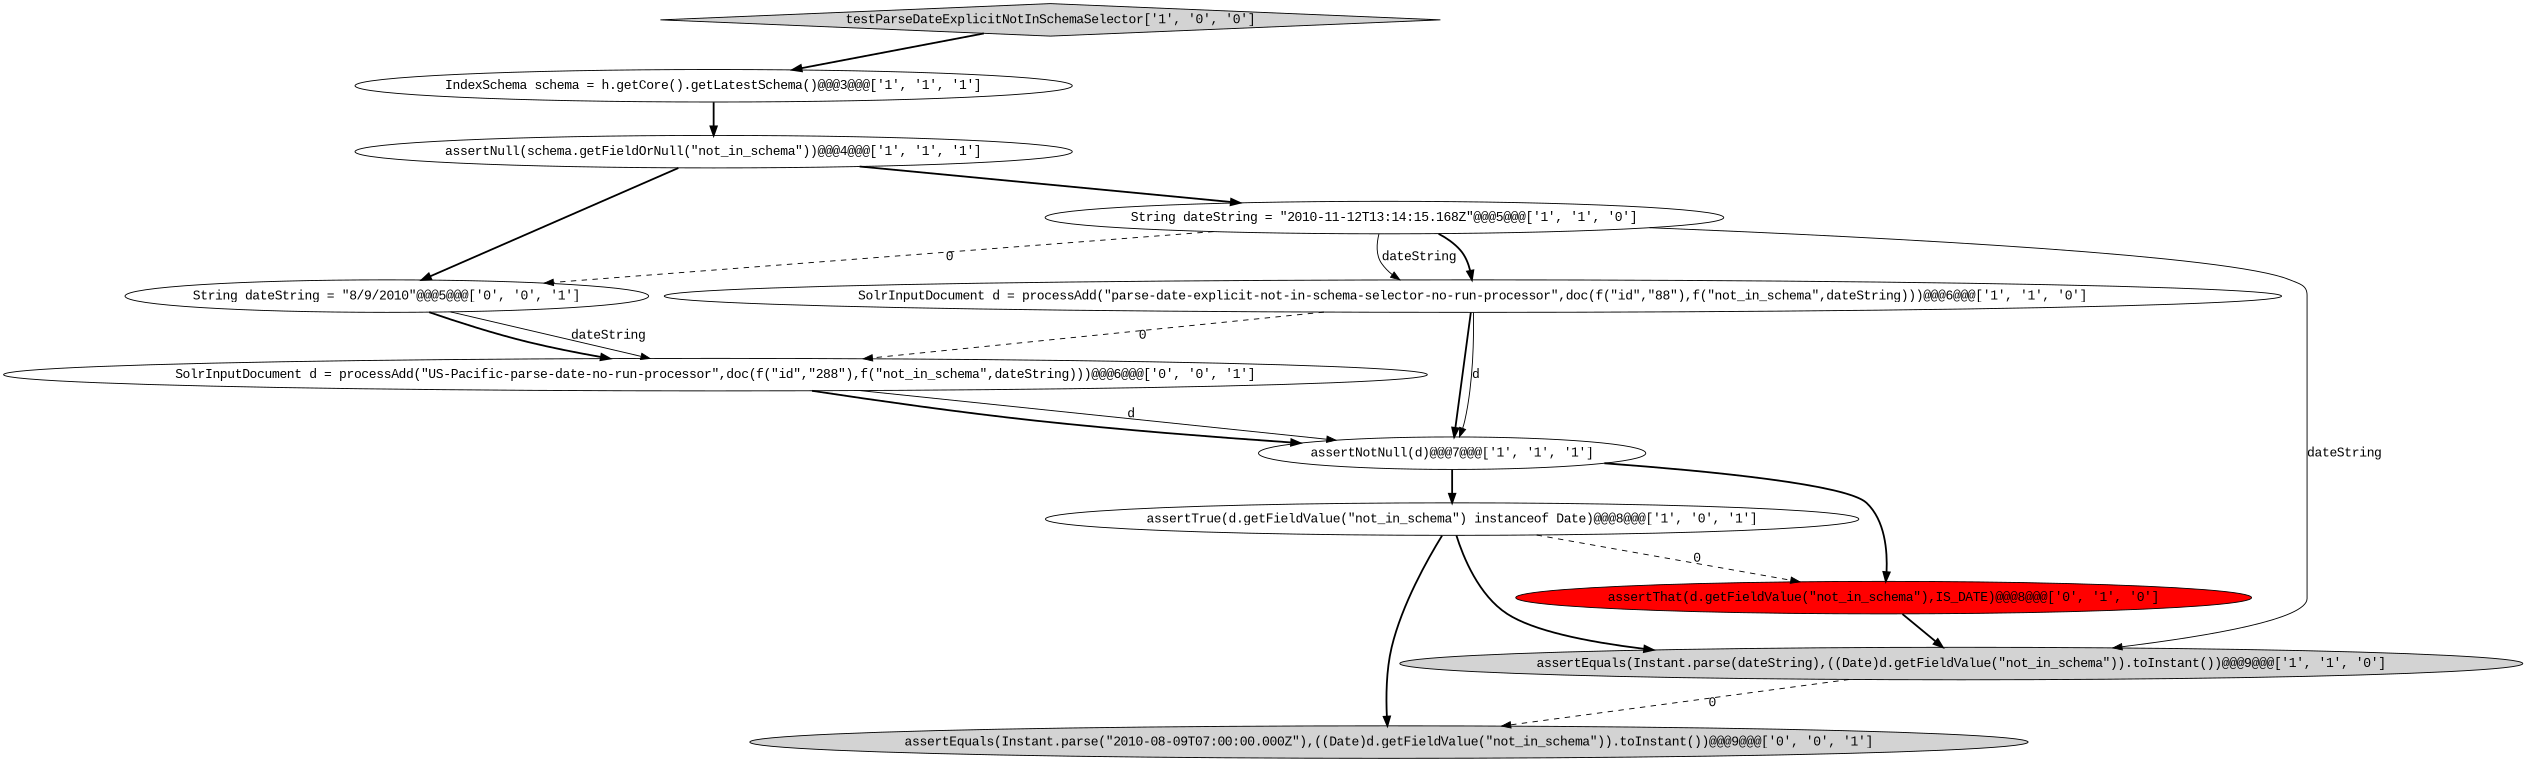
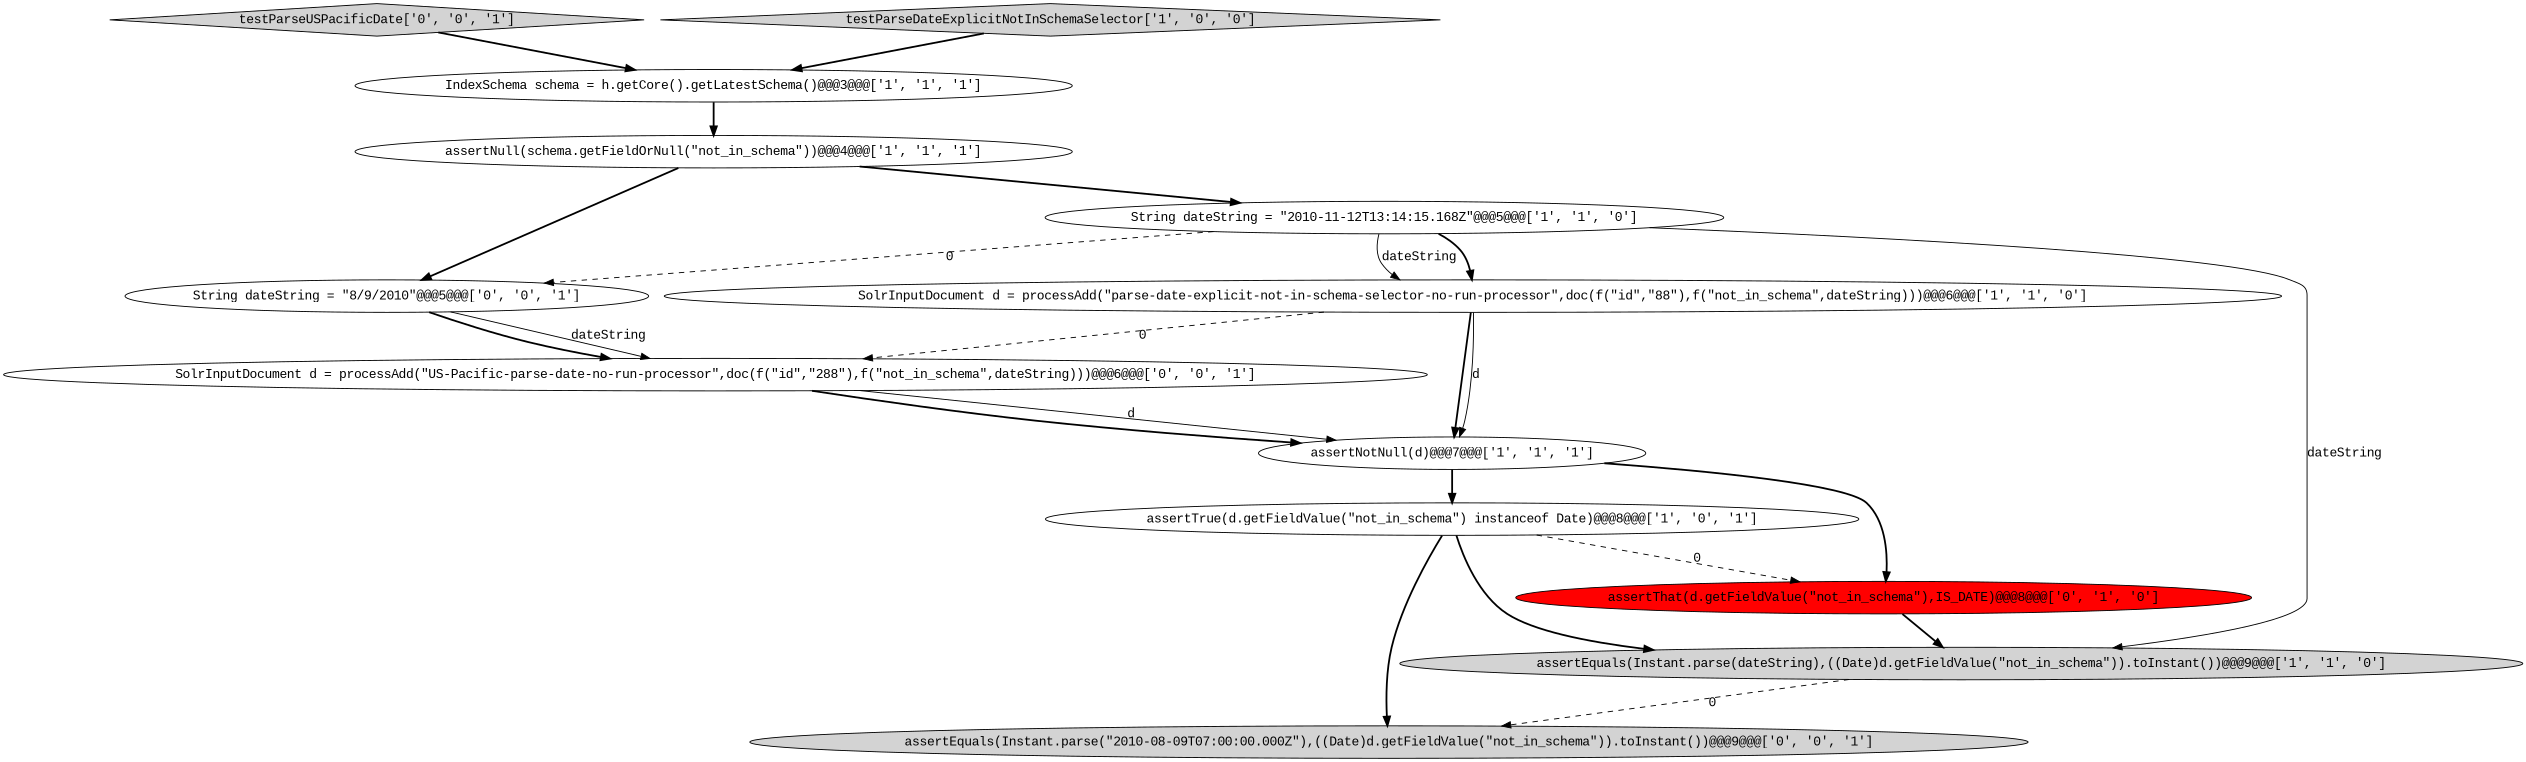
  digraph {
    fontname="Liberation Mono"
    node [fillcolor=white fontname="Liberation Mono" shape=ellipse style=filled]
    edge [fontname="Liberation Mono" style=bold]
    n1 [label="IndexSchema schema = h.getCore().getLatestSchema()@@@3@@@['1', '1', '1']"]
    n2 [label="assertNull(schema.getFieldOrNull(\"not_in_schema\"))@@@4@@@['1', '1', '1']"]
    n3 [label="String dateString = \"8/9/2010\"@@@5@@@['0', '0', '1']"]
    n4 [label="String dateString = \"2010-11-12T13:14:15.168Z\"@@@5@@@['1', '1', '0']"]
    n5 [label="SolrInputDocument d = processAdd(\"US-Pacific-parse-date-no-run-processor\",doc(f(\"id\",\"288\"),f(\"not_in_schema\",dateString)))@@@6@@@['0', '0', '1']"]
    n6 [label="SolrInputDocument d = processAdd(\"parse-date-explicit-not-in-schema-selector-no-run-processor\",doc(f(\"id\",\"88\"),f(\"not_in_schema\",dateString)))@@@6@@@['1', '1', '0']"]
    n7 [fillcolor=lightgray label="assertEquals(Instant.parse(dateString),((Date)d.getFieldValue(\"not_in_schema\")).toInstant())@@@9@@@['1', '1', '0']"]
    n8 [label="assertNotNull(d)@@@7@@@['1', '1', '1']"]
    n9 [label="assertTrue(d.getFieldValue(\"not_in_schema\") instanceof Date)@@@8@@@['1', '0', '1']"]
    n10 [fillcolor=red label="assertThat(d.getFieldValue(\"not_in_schema\"),IS_DATE)@@@8@@@['0', '1', '0']"]
+   n11 [fillcolor=lightgray label="testParseUSPacificDate['0', '0', '1']" shape=diamond]
    n12 [fillcolor=lightgray label="assertEquals(Instant.parse(\"2010-08-09T07:00:00.000Z\"),((Date)d.getFieldValue(\"not_in_schema\")).toInstant())@@@9@@@['0', '0', '1']"]
    n13 [fillcolor=lightgray label="testParseDateExplicitNotInSchemaSelector['1', '0', '0']" shape=diamond]
    n1 -> n2
    n2 -> n3
    n2 -> n4
    n3 -> n5 [label=dateString style=solid]
    n3 -> n5
    n4 -> n3 [label=0 style=dashed]
    n4 -> n6
    n4 -> n6 [label=dateString style=solid]
    n4 -> n7 [label=dateString style=solid]
    n5 -> n8 [label=d style=solid]
    n5 -> n8
    n6 -> n5 [label=0 style=dashed]
    n6 -> n8 [label=d style=solid]
    n6 -> n8
    n7 -> n12 [label=0 style=dashed]
    n8 -> n9
    n8 -> n10
    n9 -> n7
    n9 -> n10 [label=0 style=dashed]
    n9 -> n12
    n10 -> n7
+   n11 -> n1
    n13 -> n1
  }
